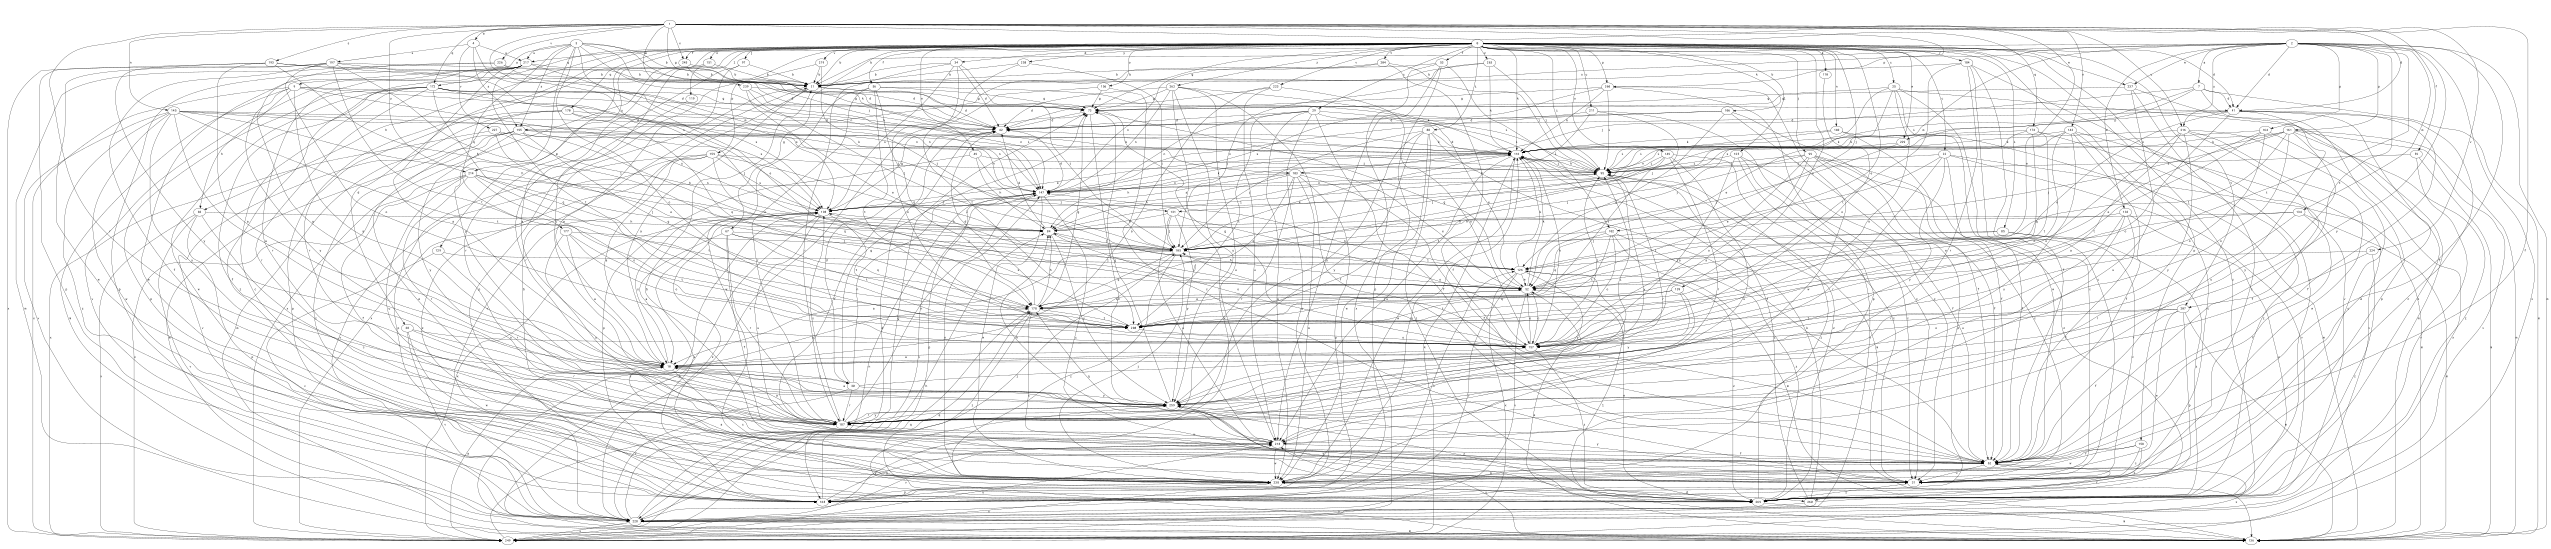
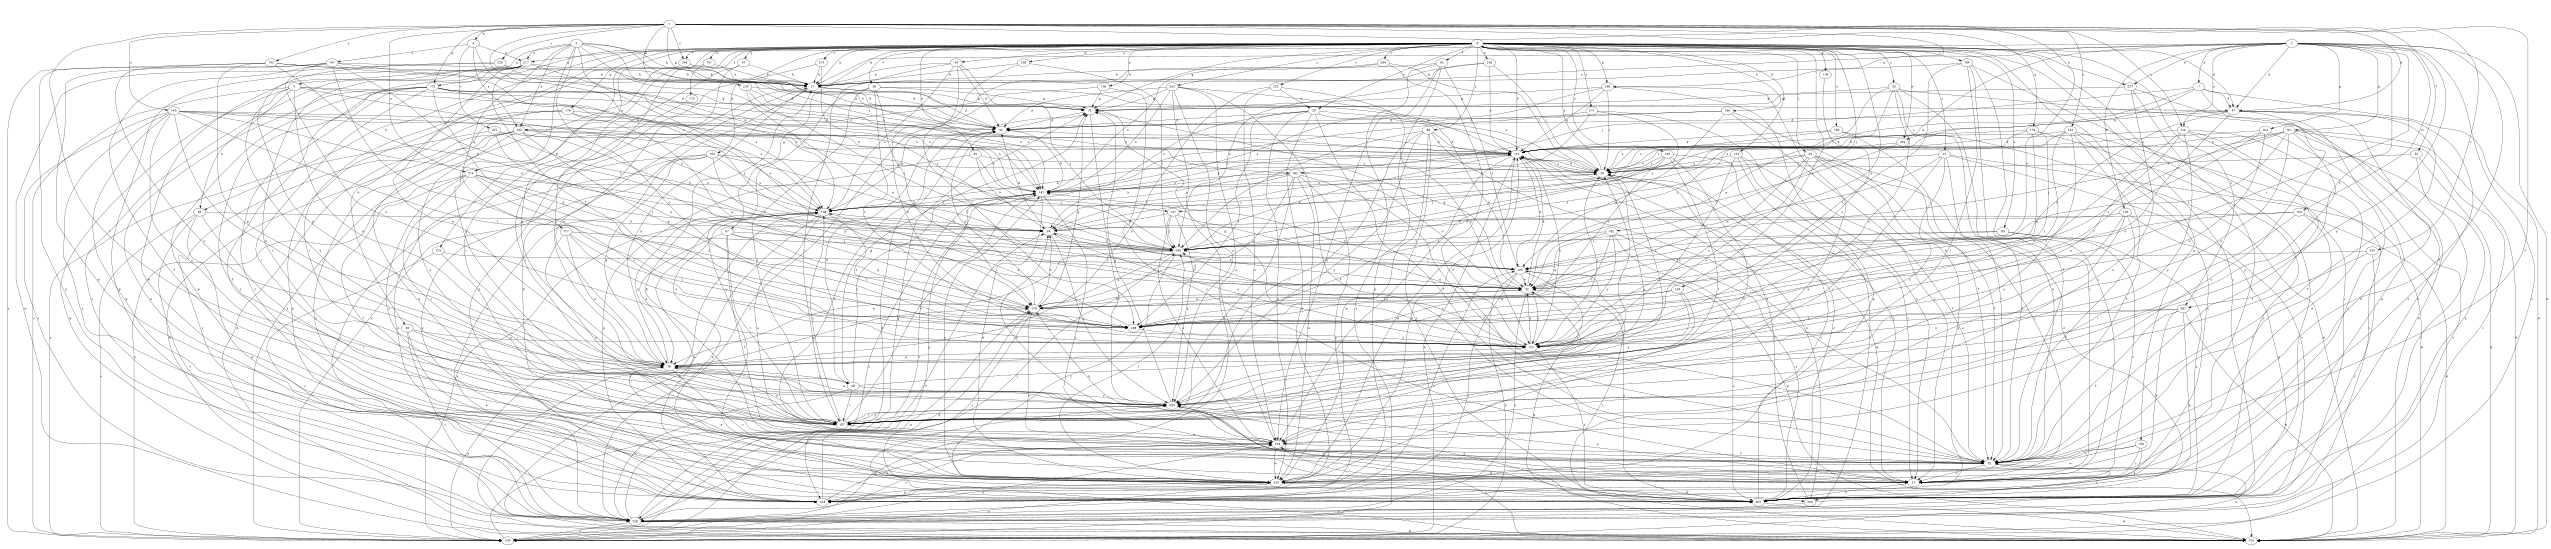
  strict digraph {
    fontname="Roboto Mono"
    node [fontname="Roboto Mono"]
    edge [fontname="Roboto Mono"]
    0
    21
    22
    25
    29
    30
    34
    38
    41
    49
    52
    53
    56
    67
    73
    83
    85
    88
    95
    97
    99
    102
    106
    110
    116
    119
    125
    129
    139
    140
    149
    151
    156
    158
    159
    n36 [label=360]
    170
    172
    184
    204
    207
    211
    214
    219
    223
    229
    237
    258
    260
    262
    263
    269
    245
    249
    10
    42
    228
    62
    187
    136
    259
    157
    105
    31
    238
    208
    147
    168
    198
    218
    84
    178
    126
    59
    1
    4
    131
    143
    145
    176
    193
    195
    216
    224
    226
    239
    217
    197
    227
    2
    7
    133
    134
    161
    164
    103
    3
    9
    177
    0 -> 21 [label=b]
    0 -> 22 [label=c]
    0 -> 25 [label=c]
    0 -> 29 [label=c]
    0 -> 30 [label=c]
    0 -> 34 [label=d]
    0 -> 38 [label=d]
    0 -> 41 [label=d]
    0 -> 49 [label=e]
    0 -> 52 [label=e]
    0 -> 53 [label=f]
    0 -> 56 [label=f]
    0 -> 67 [label=g]
    0 -> 73 [label=g]
    0 -> 83 [label=h]
    0 -> 85 [label=i]
    0 -> 88 [label=i]
-   0 -> 95 [label=i]
+   95 -> 0 [label=i]
    0 -> 97 [label=j]
    0 -> 99 [label=j]
    0 -> 102 [label=j]
    0 -> 106 [label=k]
    0 -> 110 [label=k]
    0 -> 116 [label=k]
    0 -> 119 [label=l]
    0 -> 125 [label=l]
    0 -> 129 [label=m]
    0 -> 139 [label=n]
    0 -> 140 [label=n]
    0 -> 149 [label=o]
    0 -> 151 [label=o]
    0 -> 156 [label=o]
    0 -> 158 [label=p]
    0 -> 159 [label=p]
    0 -> n36 [label=p]
    0 -> 170 [label=q]
    0 -> 172 [label=q]
    0 -> 184 [label=r]
    0 -> 204 [label=t]
    0 -> 207 [label=t]
    0 -> 211 [label=u]
    0 -> 214 [label=u]
    0 -> 219 [label=v]
    0 -> 223 [label=v]
    0 -> 229 [label=w]
    0 -> 237 [label=w]
    0 -> 258 [label=y]
    0 -> 260 [label=z]
    0 -> 262 [label=z]
    0 -> 263 [label=z]
    0 -> 269 [label=z]
    0 -> 245 [label=f]
    21 -> 73 [label=g]
    21 -> 249 [label=x]
    21 -> 10 [label=a]
    21 -> 42 [label=d]
    21 -> 228 [label=v]
    22 -> 52 [label=e]
    22 -> 95 [label=i]
    22 -> 228 [label=v]
    22 -> 62 [label=f]
    22 -> 187 [label=r]
    22 -> 136 [label=m]
    22 -> 259 [label=y]
    25 -> 52 [label=e]
    25 -> 73 [label=g]
    25 -> 136 [label=m]
    25 -> 157 [label=o]
    25 -> 105 [label=j]
    25 -> 31 [label=c]
    25 -> 238 [label=w]
    29 -> 52 [label=e]
    29 -> 95 [label=i]
    29 -> 42 [label=d]
    29 -> 62 [label=f]
    29 -> 238 [label=w]
    29 -> 208 [label=t]
    29 -> 147 [label=n]
    29 -> 168 [label=p]
    30 -> 73 [label=g]
    30 -> 95 [label=i]
    30 -> 42 [label=d]
    30 -> 228 [label=v]
    30 -> 187 [label=r]
    30 -> 259 [label=y]
    30 -> 147 [label=n]
    34 -> 21 [label=b]
    34 -> 42 [label=d]
    34 -> 187 [label=r]
    34 -> 105 [label=j]
    34 -> 208 [label=t]
    34 -> 198 [label=s]
    38 -> 228 [label=v]
    38 -> 187 [label=r]
    38 -> 157 [label=o]
    38 -> 238 [label=w]
    41 -> 52 [label=e]
    41 -> 229 [label=p]
    41 -> 42 [label=d]
    41 -> 62 [label=f]
    41 -> 157 [label=o]
    41 -> 31 [label=c]
    41 -> 238 [label=w]
    41 -> 218 [label=u]
    49 -> 95 [label=i]
    49 -> 105 [label=j]
    49 -> 168 [label=p]
    49 -> 84 [label=h]
    52 -> 73 [label=g]
    52 -> 116 [label=k]
    52 -> 228 [label=v]
    52 -> 157 [label=o]
    52 -> 147 [label=n]
    52 -> 84 [label=h]
    52 -> 178 [label=q]
    53 -> 21 [label=b]
    53 -> 249 [label=x]
    53 -> 168 [label=p]
    53 -> 218 [label=u]
-   53 -> 102 [label=l]
+   53 -> 126 [label=l]
    56 -> 73 [label=g]
    56 -> 116 [label=k]
    56 -> 187 [label=r]
    56 -> 238 [label=w]
    56 -> 208 [label=t]
    56 -> 178 [label=q]
    67 -> 10 [label=a]
    67 -> 62 [label=f]
    67 -> 187 [label=r]
    67 -> 105 [label=j]
    67 -> 208 [label=t]
    67 -> 178 [label=q]
    73 -> 42 [label=d]
    73 -> 31 [label=c]
    83 -> 249 [label=x]
    83 -> 228 [label=v]
    83 -> 31 [label=c]
    83 -> 168 [label=p]
    83 -> 84 [label=h]
    85 -> 269 [label=z]
    85 -> 105 [label=j]
    85 -> 31 [label=c]
    85 -> 126 [label=l]
    88 -> 116 [label=d]
    88 -> 269 [label=z]
    88 -> 62 [label=f]
    88 -> 187 [label=r]
    88 -> 259 [label=y]
    88 -> 105 [label=j]
    88 -> 238 [label=w]
    95 -> 116 [label=k]
    95 -> 187 [label=r]
    95 -> 259 [label=y]
    95 -> 147 [label=n]
    97 -> 21 [label=b]
    97 -> 10 [label=a]
    97 -> 187 [label=r]
    99 -> 95 [label=i]
    99 -> 269 [label=z]
    99 -> 10 [label=a]
    99 -> 62 [label=f]
    99 -> 157 [label=o]
    99 -> 105 [label=j]
    99 -> 31 [label=c]
    99 -> 168 [label=p]
    102 -> 269 [label=z]
    102 -> 136 [label=m]
    102 -> 157 [label=o]
    102 -> 105 [label=j]
    102 -> 208 [label=t]
    102 -> 178 [label=q]
    106 -> 52 [label=e]
    106 -> 42 [label=d]
    106 -> 62 [label=f]
    106 -> 31 [label=c]
    106 -> 147 [label=n]
    110 -> 157 [label=o]
    116 -> 95 [label=i]
    116 -> 269 [label=z]
    116 -> 136 [label=m]
    116 -> 238 [label=w]
    116 -> 218 [label=u]
    116 -> 84 [label=h]
    119 -> 187 [label=r]
    125 -> 95 [label=i]
    125 -> 10 [label=a]
    125 -> 228 [label=v]
    125 -> 62 [label=f]
    125 -> 31 [label=c]
    129 -> 228 [label=v]
    129 -> 187 [label=r]
    129 -> 126 [label=l]
    139 -> 187 [label=r]
    139 -> 259 [label=y]
    139 -> 208 [label=t]
    139 -> 178 [label=q]
    140 -> 95 [label=i]
    140 -> 116 [label=k]
    140 -> 62 [label=f]
    140 -> 136 [label=m]
    149 -> 95 [label=i]
    149 -> 187 [label=r]
    149 -> 105 [label=j]
    149 -> 31 [label=c]
    149 -> 208 [label=t]
    149 -> 218 [label=u]
    151 -> 21 [label=b]
    151 -> 249 [label=x]
    151 -> 10 [label=a]
    156 -> 73 [label=g]
    156 -> 228 [label=v]
    156 -> 31 [label=c]
    158 -> 269 [label=z]
    158 -> 62 [label=f]
    158 -> 31 [label=c]
    158 -> 238 [label=w]
    159 -> 95 [label=i]
    159 -> 269 [label=z]
    159 -> 10 [label=a]
    159 -> 228 [label=v]
    159 -> 168 [label=p]
    159 -> 198 [label=s]
    159 -> 178 [label=q]
    159 -> 126 [label=l]
    n36 -> 73 [label=g]
    n36 -> 95 [label=i]
    n36 -> 116 [label=k]
    n36 -> 238 [label=w]
    n36 -> 168 [label=p]
    n36 -> 198 [label=s]
    170 -> 42 [label=d]
    170 -> 136 [label=m]
    170 -> 238 [label=w]
    170 -> 147 [label=n]
    170 -> 168 [label=p]
    170 -> 178 [label=q]
    172 -> 73 [label=g]
    172 -> 116 [label=k]
    172 -> 62 [label=f]
    172 -> 187 [label=r]
    172 -> 31 [label=c]
    172 -> 238 [label=w]
    172 -> 147 [label=n]
    172 -> 168 [label=p]
    172 -> 198 [label=s]
    172 -> 178 [label=q]
    184 -> 21 [label=b]
    184 -> 228 [label=v]
    184 -> 62 [label=f]
    184 -> 187 [label=r]
    184 -> 31 [label=c]
    184 -> 208 [label=t]
    204 -> 21 [label=b]
    204 -> 95 [label=i]
    204 -> 62 [label=f]
    204 -> 147 [label=n]
    207 -> 62 [label=f]
    207 -> 136 [label=m]
    207 -> 157 [label=o]
    207 -> 238 [label=w]
    207 -> 208 [label=t]
    207 -> 168 [label=p]
    211 -> 42 [label=d]
    211 -> 31 [label=c]
    211 -> 208 [label=t]
    211 -> 84 [label=h]
    214 -> 249 [label=x]
    214 -> 62 [label=f]
    214 -> 187 [label=r]
    214 -> 157 [label=o]
    214 -> 105 [label=j]
    214 -> 208 [label=t]
    214 -> 147 [label=n]
    214 -> 218 [label=u]
    219 -> 21 [label=b]
    219 -> 105 [label=j]
    219 -> 168 [label=p]
    223 -> 10 [label=a]
-   223 -> 42 [label=d]
+   223 -> 29 [label=d]
    223 -> 157 [label=o]
    223 -> 218 [label=u]
    229 -> 105 [label=j]
    229 -> 126 [label=l]
    237 -> 73 [label=g]
    237 -> 269 [label=z]
    237 -> 31 [label=c]
    237 -> 218 [label=u]
    258 -> 21 [label=b]
    258 -> 157 [label=o]
    258 -> 105 [label=j]
    260 -> 95 [label=i]
    260 -> 116 [label=k]
    260 -> 228 [label=v]
    260 -> 62 [label=f]
    262 -> 73 [label=g]
    262 -> 95 [label=i]
    262 -> 249 [label=x]
    262 -> 42 [label=d]
    262 -> 62 [label=f]
    262 -> 259 [label=y]
    262 -> 147 [label=n]
    262 -> 218 [label=u]
    263 -> 21 [label=b]
    263 -> 95 [label=i]
    263 -> 116 [label=k]
    263 -> 105 [label=j]
    269 -> 52 [label=e]
    269 -> 95 [label=i]
    269 -> 136 [label=m]
    269 -> 259 [label=y]
    245 -> 21 [label=b]
    245 -> 42 [label=d]
    245 -> 187 [label=r]
    249 -> 116 [label=k]
    249 -> 10 [label=a]
    249 -> 147 [label=n]
    249 -> 218 [label=u]
    249 -> 84 [label=h]
    249 -> 178 [label=q]
    10 -> 30 [label=c]
    10 -> 31 [label=c]
    10 -> 198 [label=s]
    10 -> 178 [label=q]
    42 -> 116 [label=k]
    42 -> 62 [label=f]
    228 -> 73 [label=g]
    228 -> 249 [label=x]
    228 -> 42 [label=d]
    228 -> 136 [label=m]
    228 -> 178 [label=q]
    62 -> 249 [label=x]
    62 -> 31 [label=c]
    62 -> 238 [label=w]
    187 -> 10 [label=a]
    187 -> 259 [label=y]
    187 -> 147 [label=n]
    187 -> 198 [label=s]
    187 -> 218 [label=u]
    136 -> 52 [label=e]
    136 -> 259 [label=y]
    136 -> 198 [label=s]
    136 -> 218 [label=u]
    136 -> 126 [label=l]
    259 -> 73 [label=g]
    259 -> 269 [label=z]
    259 -> 10 [label=a]
    259 -> 187 [label=r]
    157 -> 52 [label=e]
    157 -> 73 [label=g]
    157 -> 95 [label=i]
    157 -> 116 [label=k]
    157 -> 269 [label=z]
    157 -> 10 [label=a]
    157 -> 105 [label=j]
    105 -> 116 [label=k]
    105 -> 269 [label=z]
    105 -> 10 [label=a]
    105 -> 178 [label=q]
    105 -> 126 [label=l]
    31 -> 21 [label=b]
    31 -> 269 [label=z]
    31 -> 259 [label=y]
    238 -> 21 [label=b]
    238 -> 116 [label=k]
    238 -> 260 [label=d]
    238 -> 249 [label=x]
    238 -> 10 [label=a]
    238 -> 105 [label=j]
    238 -> 147 [label=n]
    238 -> 168 [label=p]
    208 -> 157 [label=o]
    208 -> 198 [label=s]
    147 -> 116 [label=k]
    147 -> 42 [label=d]
    147 -> 228 [label=v]
    147 -> 31 [label=c]
    147 -> 238 [label=w]
    147 -> 168 [label=p]
    147 -> 198 [label=s]
    168 -> 105 [label=j]
    168 -> 198 [label=s]
    168 -> 218 [label=u]
    168 -> 126 [label=l]
    198 -> 73 [label=g]
    198 -> 116 [label=k]
    198 -> 269 [label=z]
    198 -> 249 [label=x]
    198 -> 136 [label=m]
    198 -> 208 [label=t]
    198 -> 218 [label=u]
    198 -> 84 [label=h]
    218 -> 228 [label=v]
    218 -> 62 [label=f]
    218 -> 238 [label=w]
    218 -> 84 [label=h]
    218 -> 178 [label=q]
    84 -> 95 [label=i]
    84 -> 42 [label=d]
    84 -> 259 [label=y]
    84 -> 157 [label=o]
    84 -> 105 [label=j]
    178 -> 52 [label=e]
    178 -> 73 [label=g]
    178 -> 269 [label=z]
    178 -> 42 [label=d]
    178 -> 31 [label=c]
-   178 -> 208 [label=t]
    178 -> 84 [label=h]
    126 -> 52 [label=e]
    126 -> 116 [label=k]
    126 -> 269 [label=z]
    126 -> 249 [label=x]
    126 -> 228 [label=v]
    126 -> 259 [label=y]
    59 -> 95 [label=i]
    59 -> 228 [label=v]
    59 -> 136 [label=m]
    1 -> 41 [label=d]
    1 -> 52 [label=e]
    1 -> 73 [label=g]
    1 -> 172 [label=q]
    1 -> 214 [label=u]
    1 -> 245 [label=x]
    1 -> 62 [label=f]
    1 -> 187 [label=r]
    1 -> 59 [label=f]
    1 -> 4 [label=a]
    1 -> 131 [label=m]
    1 -> 143 [label=n]
    1 -> 145 [label=n]
    1 -> 176 [label=q]
    1 -> 193 [label=s]
    1 -> 195 [label=s]
    1 -> 216 [label=u]
    1 -> 224 [label=v]
    1 -> 226 [label=v]
    1 -> 239 [label=x]
    4 -> 198 [label=s]
    4 -> 195 [label=s]
    4 -> 217 [label=u]
    4 -> 197 [label=s]
    4 -> 227 [label=v]
    131 -> 259 [label=y]
    131 -> 157 [label=o]
    131 -> 105 [label=j]
    131 -> 218 [label=u]
    131 -> 84 [label=h]
    143 -> 116 [label=k]
    143 -> 228 [label=v]
    143 -> 62 [label=f]
    143 -> 157 [label=o]
    143 -> 31 [label=c]
    143 -> 147 [label=n]
    143 -> 218 [label=u]
    145 -> 95 [label=i]
    145 -> 269 [label=z]
    145 -> 10 [label=a]
    145 -> 42 [label=d]
    145 -> 228 [label=v]
    145 -> 259 [label=y]
    145 -> 238 [label=w]
    145 -> 208 [label=t]
    145 -> 198 [label=s]
    145 -> 84 [label=h]
    176 -> 95 [label=i]
    176 -> 116 [label=k]
    176 -> 269 [label=z]
    176 -> 208 [label=t]
    176 -> 178 [label=q]
    193 -> 21 [label=b]
    193 -> 249 [label=x]
    193 -> 10 [label=a]
    193 -> 42 [label=d]
    193 -> 259 [label=y]
    193 -> 84 [label=h]
    195 -> 52 [label=e]
    195 -> 116 [label=k]
    195 -> 269 [label=z]
    195 -> 228 [label=v]
    195 -> 136 [label=m]
    195 -> 259 [label=y]
    195 -> 147 [label=n]
    195 -> 178 [label=q]
    216 -> 116 [label=k]
    216 -> 10 [label=a]
    216 -> 62 [label=f]
    216 -> 259 [label=y]
    216 -> 157 [label=o]
    216 -> 31 [label=c]
    216 -> 238 [label=w]
    224 -> 269 [label=z]
    224 -> 187 [label=r]
    224 -> 126 [label=l]
    226 -> 21 [label=b]
    226 -> 10 [label=a]
    226 -> 42 [label=d]
    226 -> 136 [label=m]
    239 -> 52 [label=e]
    239 -> 73 [label=g]
    239 -> 105 [label=j]
    239 -> 147 [label=n]
    217 -> 21 [label=b]
    217 -> 269 [label=z]
    217 -> 10 [label=a]
    217 -> 228 [label=v]
    217 -> 187 [label=r]
    217 -> 238 [label=w]
    217 -> 208 [label=t]
    217 -> 168 [label=p]
    217 -> 198 [label=s]
    197 -> 21 [label=b]
    197 -> 62 [label=f]
    197 -> 157 [label=o]
    197 -> 238 [label=w]
    197 -> 208 [label=t]
    197 -> 168 [label=p]
    197 -> 198 [label=s]
    197 -> 126 [label=l]
    227 -> 52 [label=e]
    227 -> 116 [label=k]
    227 -> 249 [label=x]
    227 -> 84 [label=h]
    2 -> 21 [label=b]
    2 -> 41 [label=d]
    2 -> n36 [label=p]
    2 -> 207 [label=t]
    2 -> 237 [label=w]
    2 -> 249 [label=x]
    2 -> 62 [label=f]
    2 -> 136 [label=m]
    2 -> 259 [label=y]
    2 -> 208 [label=t]
    2 -> 131 [label=m]
    2 -> 216 [label=u]
    2 -> 217 [label=u]
    2 -> 7 [label=a]
    2 -> 133 [label=m]
    2 -> 134 [label=m]
    2 -> 161 [label=p]
    2 -> 164 [label=p]
    7 -> 41 [label=d]
    7 -> 95 [label=i]
    7 -> 136 [label=m]
    7 -> 168 [label=p]
    7 -> 198 [label=s]
    7 -> 103 [label=j]
    133 -> 269 [label=z]
    133 -> 62 [label=f]
    133 -> 187 [label=r]
    133 -> 218 [label=u]
    133 -> 84 [label=h]
    134 -> 52 [label=e]
    134 -> 62 [label=f]
    134 -> 187 [label=r]
    134 -> 136 [label=m]
    134 -> 84 [label=h]
    161 -> 95 [label=i]
    161 -> 116 [label=k]
    161 -> 269 [label=z]
    161 -> 228 [label=v]
    161 -> 136 [label=m]
    161 -> 259 [label=y]
    161 -> 157 [label=o]
    161 -> 105 [label=j]
    161 -> 126 [label=l]
    164 -> 52 [label=e]
    164 -> 116 [label=k]
    164 -> 249 [label=x]
    164 -> 157 [label=o]
    164 -> 208 [label=t]
    103 -> 52 [label=e]
    103 -> 62 [label=f]
    103 -> 187 [label=r]
    103 -> 238 [label=w]
    103 -> 147 [label=n]
    103 -> 168 [label=p]
    103 -> 198 [label=s]
    103 -> 84 [label=h]
    103 -> 178 [label=q]
    3 -> 21 [label=b]
    3 -> 52 [label=e]
    3 -> 116 [label=k]
    3 -> 259 [label=y]
    3 -> 157 [label=o]
    3 -> 147 [label=n]
    3 -> 195 [label=s]
    3 -> 217 [label=u]
    3 -> 103 [label=j]
    3 -> 9 [label=a]
    3 -> 177 [label=q]
    9 -> 41 [label=d]
    9 -> 83 [label=h]
    9 -> 249 [label=x]
    9 -> 10 [label=a]
    9 -> 136 [label=m]
    9 -> 259 [label=y]
    9 -> 105 [label=j]
    9 -> 147 [label=n]
    177 -> 10 [label=a]
    177 -> 157 [label=o]
    177 -> 105 [label=j]
    177 -> 208 [label=t]
    177 -> 218 [label=u]
  }
